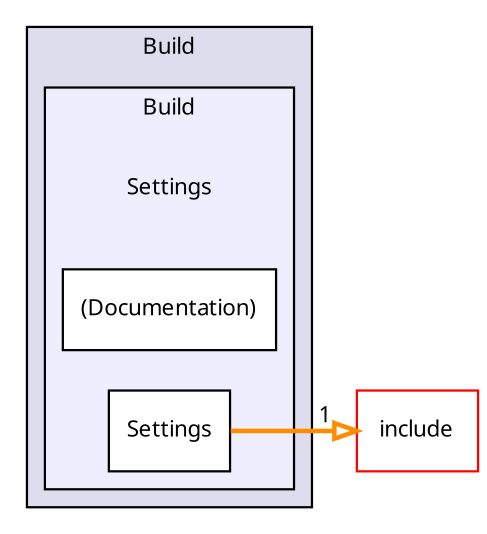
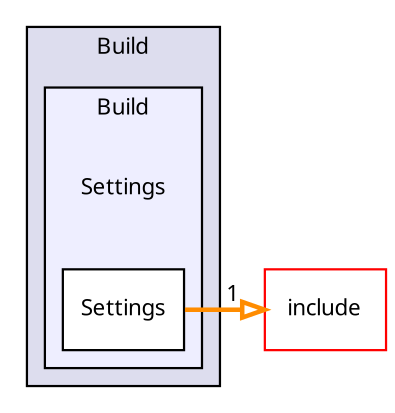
  digraph {
    compound=true
    rankdir=LR
    node [fontname=Verdana fontsize=10 shape=box color=black fillcolor=white style=filled]
    n1 [label=Settings shape=plaintext color="" fillcolor="" style=""]
-   n2 [label="(Documentation)"]
    n3 [label=Settings]
    n4 [color=red label=include]
    subgraph cluster_1 {
      bgcolor="#ddddee"
      fontname=Verdana
      fontsize=10
      label=Build
      pencolor=black
      subgraph cluster_2 {
        bgcolor="#eeeeff"
        fontname=Verdana
        fontsize=10
        pencolor=black
        n1
-       n2
        n3
      }
    }
    n3 -> n4 [headlabel=1 labeldistance=1.5 labelfontname=Verdana labelfontsize=10 color=darkorange style=bold arrowhead=onormal]
  }
